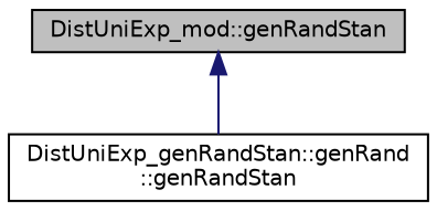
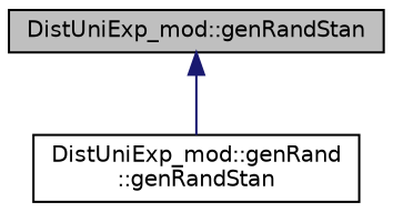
  digraph {
    rankdir=TB
    node [color=black fontname=Helvetica fontsize=10 shape=record style=filled]
    n1 [fillcolor=grey75 fontcolor=black height=0.2 label="DistUniExp_mod::genRandStan" width=0.4]
-   n2 [fillcolor=white height=0.2 label="DistUniExp_genRandStan::genRand\l::genRandStan" width=0.4]
+   n2 [fillcolor=white height=0.2 label="DistUniExp_mod::genRand\l::genRandStan" width=0.4]
    n1 -> n2 [color=midnightblue dir=back fontname=Helvetica fontsize=10 labelfontname=Helvetica labelfontsize=10 style=solid]
  }
